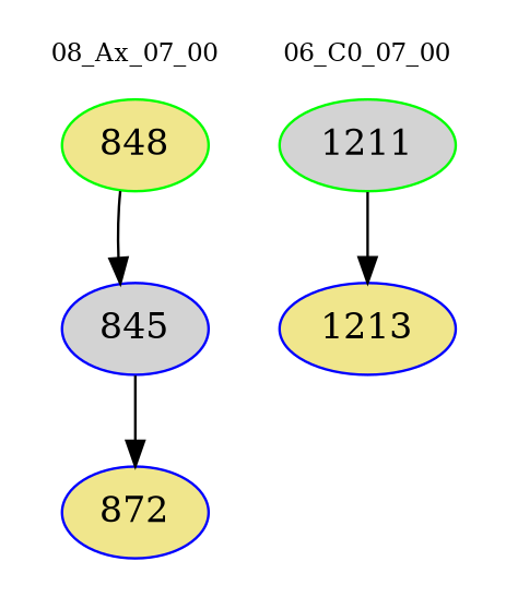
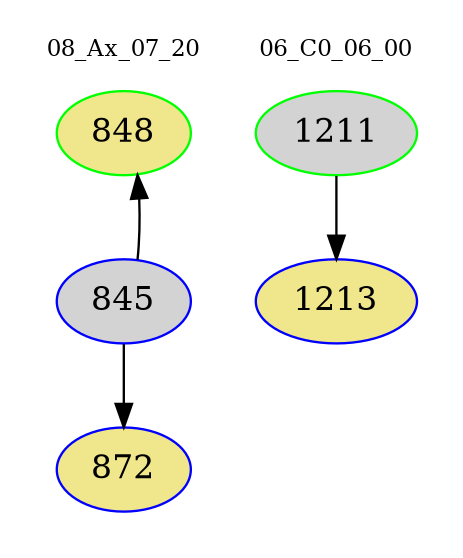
  digraph {
    node [color=blue fillcolor=khaki style=filled]
    edge [color=black]
    n1 [color=green label=848]
    n2 [fillcolor=lightgrey label=845]
    n3 [label=872]
    n4 [color=green fillcolor=lightgrey label=1211]
    n5 [label=1213]
    subgraph cluster_1 {
      color=white
      fontsize=10
-     label="08_Ax_07_00"
+     label="08_Ax_07_20"
      n1
      n2
      n3
    }
    subgraph cluster_2 {
      color=white
      fontsize=10
-     label="06_C0_07_00"
+     label="06_C0_06_00"
      n4
      n5
    }
-   n1 -> n2
+   n2 -> n1
    n2 -> n3
    n4 -> n5
  }
